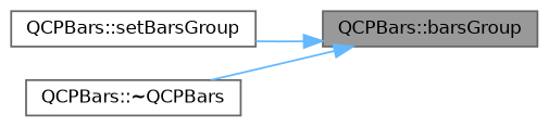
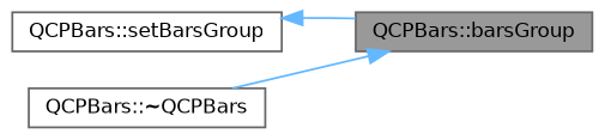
  digraph {
    rankdir=RL
    node [color=grey40 fillcolor=white fontname=Helvetica fontsize=10 shape=box style=filled]
    edge [color=steelblue1 dir=back fontname=Helvetica fontsize=10 labelfontname=Helvetica labelfontsize=10 style=solid]
    n1 [color=gray40 fillcolor=grey60 fontcolor=black height=0.2 label="QCPBars::barsGroup" width=0.4]
    n2 [height=0.2 label="QCPBars::setBarsGroup" width=0.4]
    n3 [height=0.2 label="QCPBars::~QCPBars" width=0.4]
-   n1 -> n2
+   n2 -> n1
    n1 -> n3
  }
